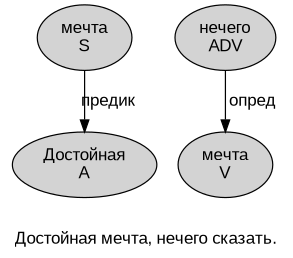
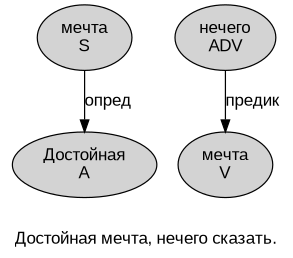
  digraph {
    fontname="Liberation Sans"
    label="Достойная мечта, нечего сказать."
    node [fillcolor=lightgray fontname="Liberation Sans" penwidth=1 shape=ellipse style=filled]
    edge [fontname="Liberation Sans"]
    n1 [label="Достойная\nA"]
    n2 [label="мечта\nS"]
    n3 [label="нечего\nADV"]
    n4 [label="мечта\nV"]
-   n2 -> n1 [label="предик"]
-   n3 -> n4 [label="опред"]
+   n2 -> n1 [label="опред"]
+   n3 -> n4 [label="предик"]
  }
